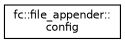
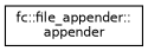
  digraph {
    rankdir=LR
-   n1 [color=black fillcolor=white fontname=Helvetica fontsize=10 height=0.2 label="fc::file_appender::\lconfig" shape=record style=filled width=0.4]
+   n1 [color=black fillcolor=white fontname=Helvetica fontsize=10 height=0.2 label="fc::file_appender::\lappender" shape=record style=filled width=0.4]
  }
